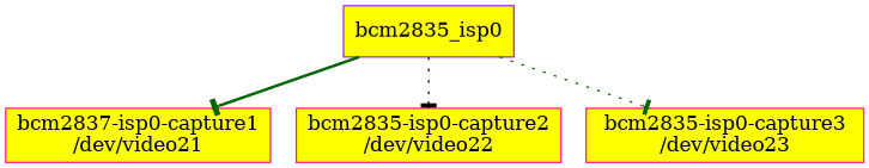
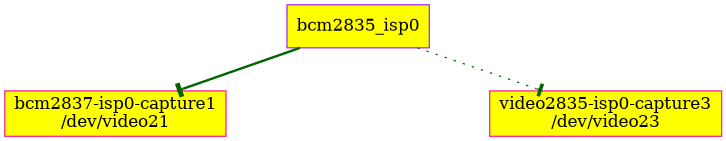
  digraph {
    rankdir=TB
    node [color=deeppink fillcolor=yellow shape=box style=filled]
    edge [arrowhead=tee color=darkgreen style=dotted]
    n1 [color=purple label="bcm2835_isp0\n"]
    n2 [label="bcm2837-isp0-capture1\n/dev/video21"]
-   n3 [label="bcm2835-isp0-capture2\n/dev/video22"]
-   n4 [label="bcm2835-isp0-capture3\n/dev/video23"]
+   n4 [label="video2835-isp0-capture3\n/dev/video23"]
    n1 -> n2 [style=bold]
-   n1 -> n3 [color=black]
    n1 -> n4
  }
